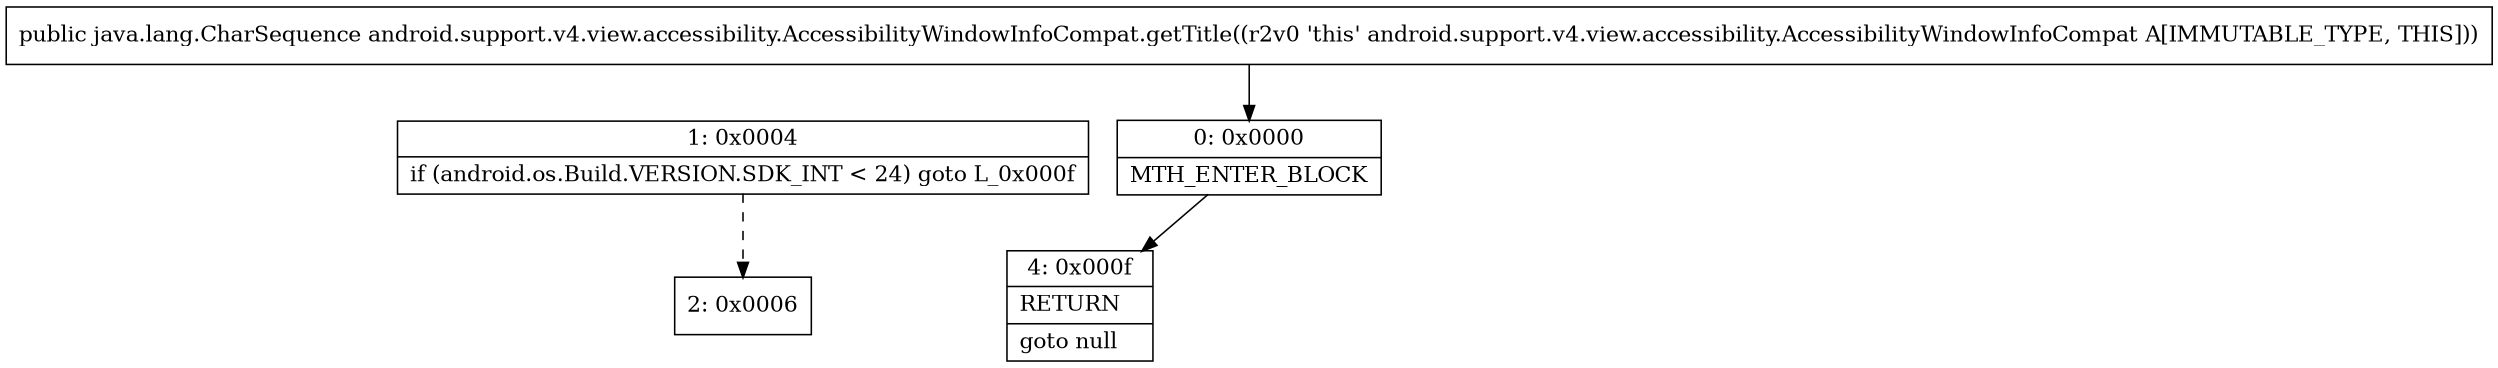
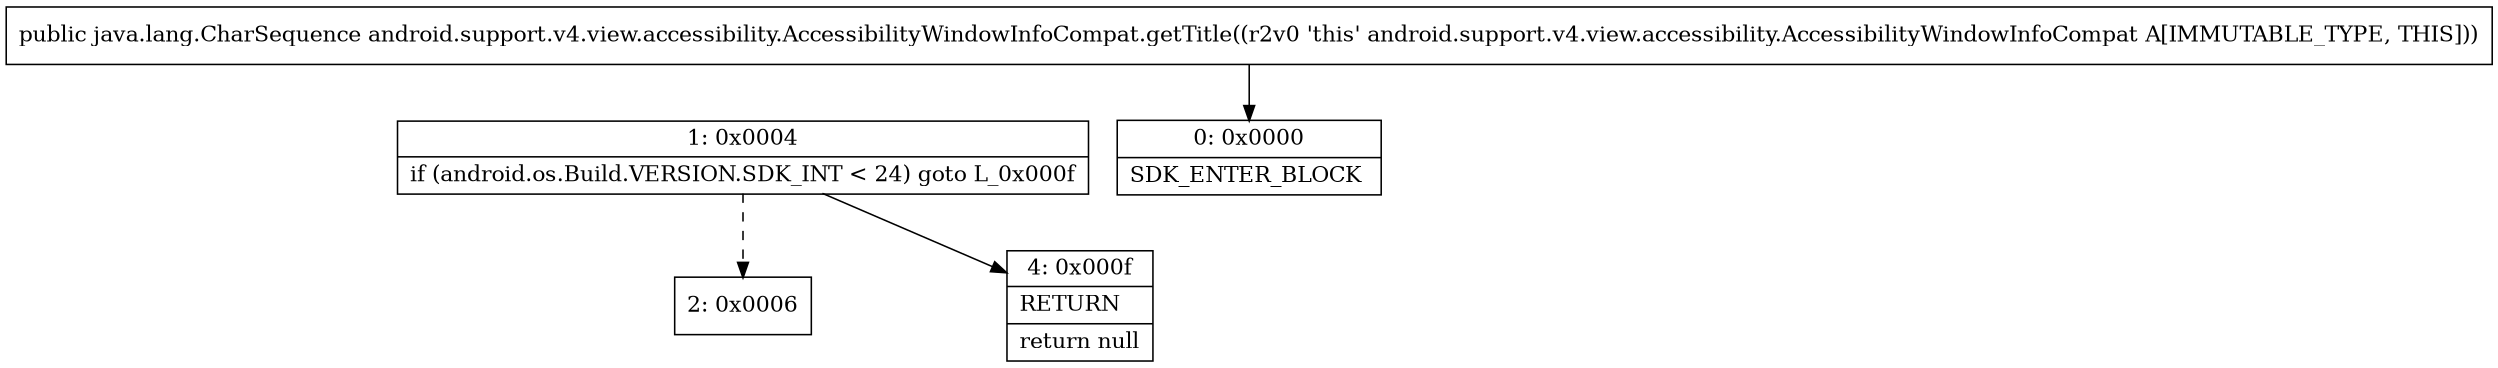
  digraph {
    node [shape=record]
-   n1 [label="{0\:\ 0x0000|MTH_ENTER_BLOCK\l}"]
+   n1 [label="{0\:\ 0x0000|SDK_ENTER_BLOCK\l}"]
    n2 [label="{1\:\ 0x0004|if (android.os.Build.VERSION.SDK_INT \< 24) goto L_0x000f\l}"]
    n3 [label="{2\:\ 0x0006}"]
-   n4 [label="{4\:\ 0x000f|RETURN\l|goto null\l}"]
+   n4 [label="{4\:\ 0x000f|RETURN\l|return null\l}"]
    n5 [label="{public java.lang.CharSequence android.support.v4.view.accessibility.AccessibilityWindowInfoCompat.getTitle((r2v0 'this' android.support.v4.view.accessibility.AccessibilityWindowInfoCompat A[IMMUTABLE_TYPE, THIS])) }"]
    n2 -> n3 [style=dashed]
-   n1 -> n4
+   n2 -> n4
    n5 -> n1
  }
